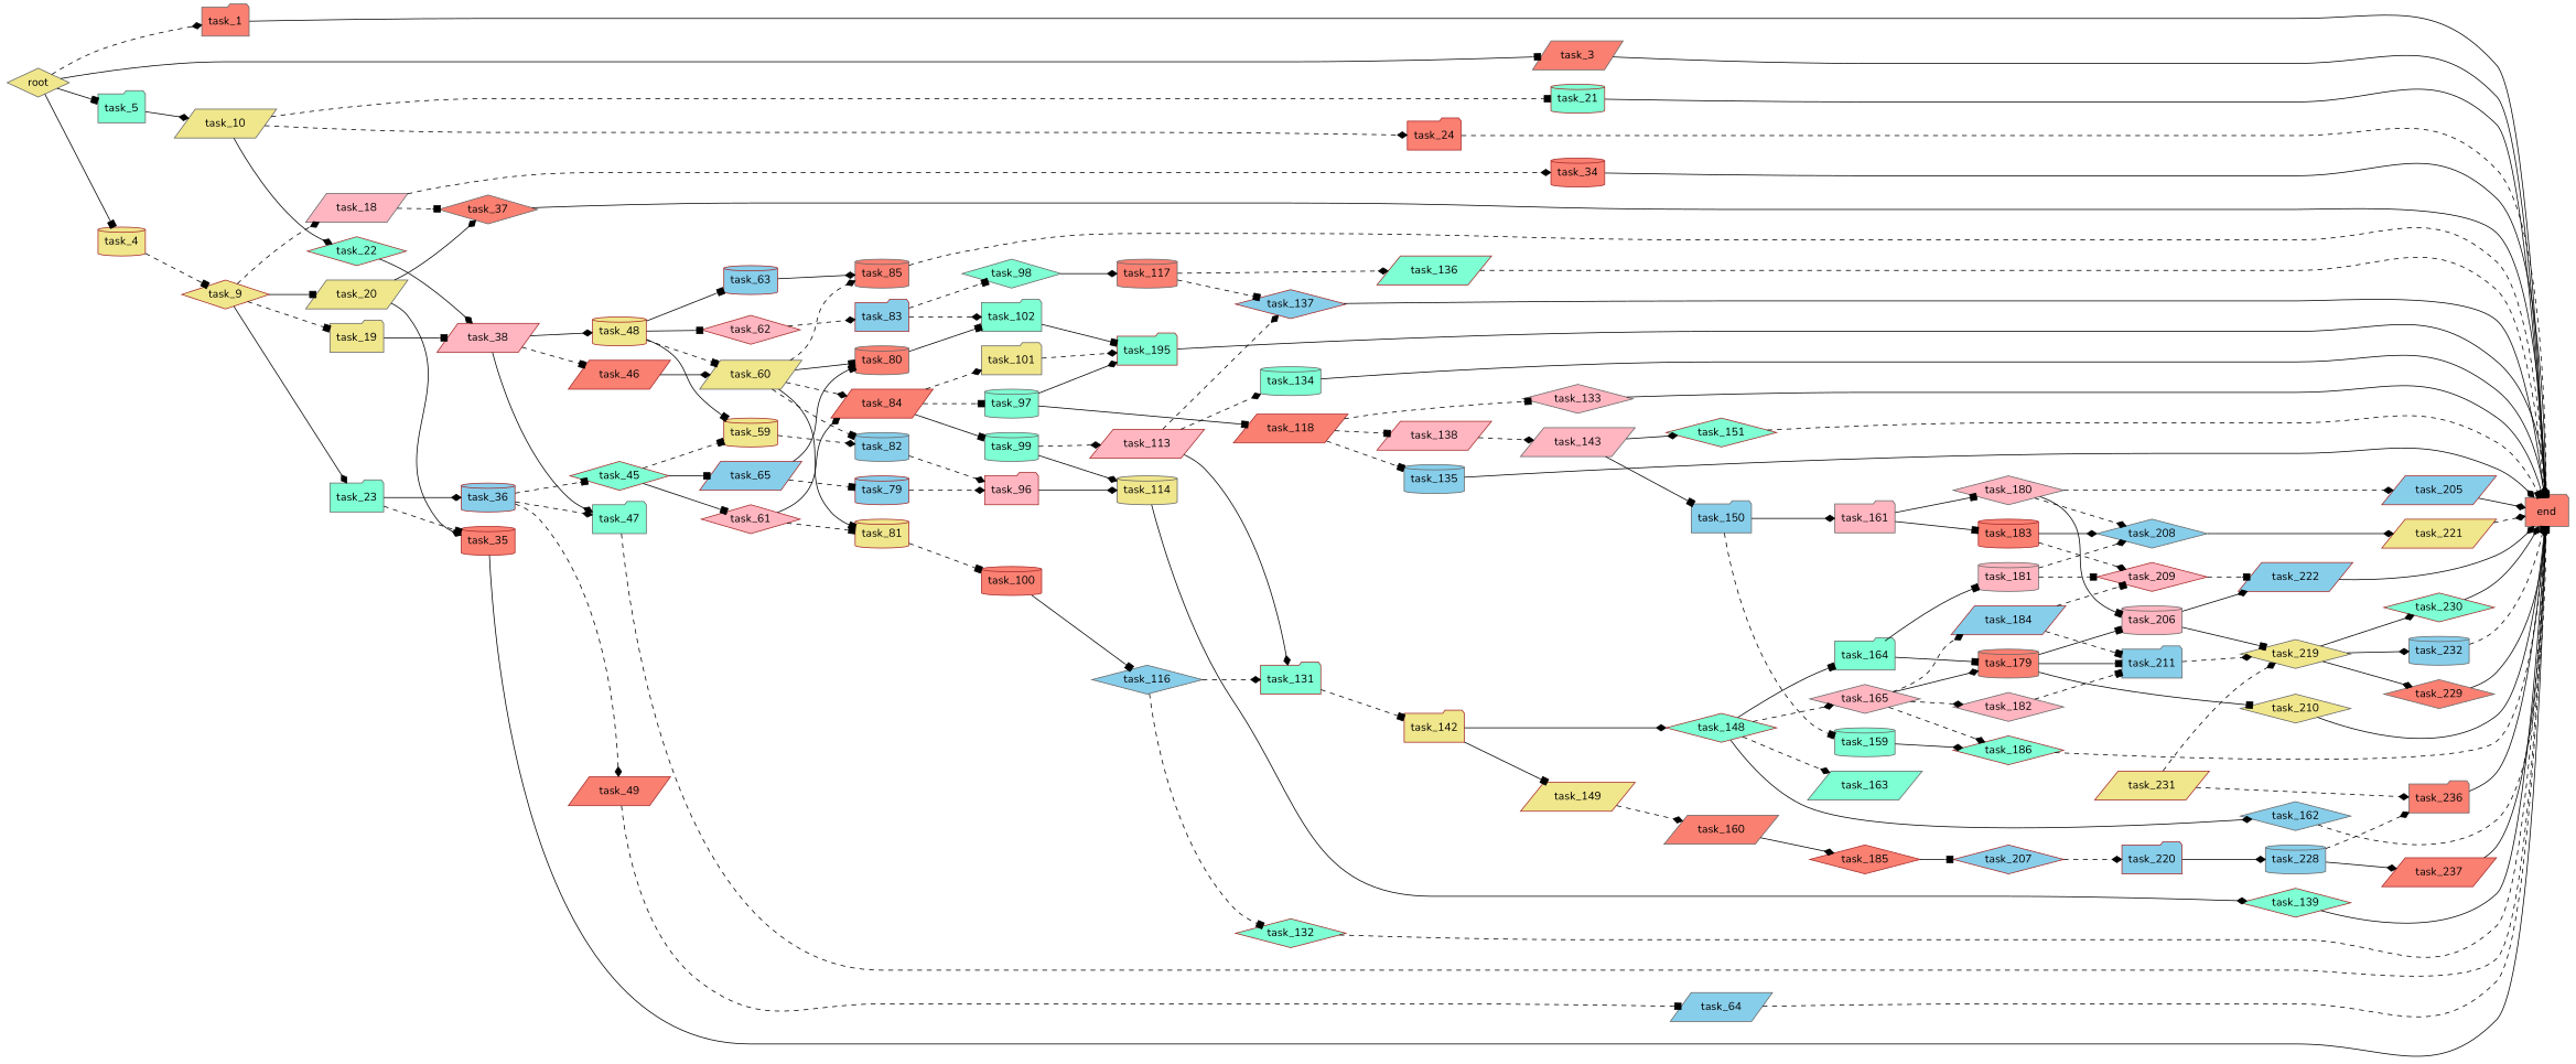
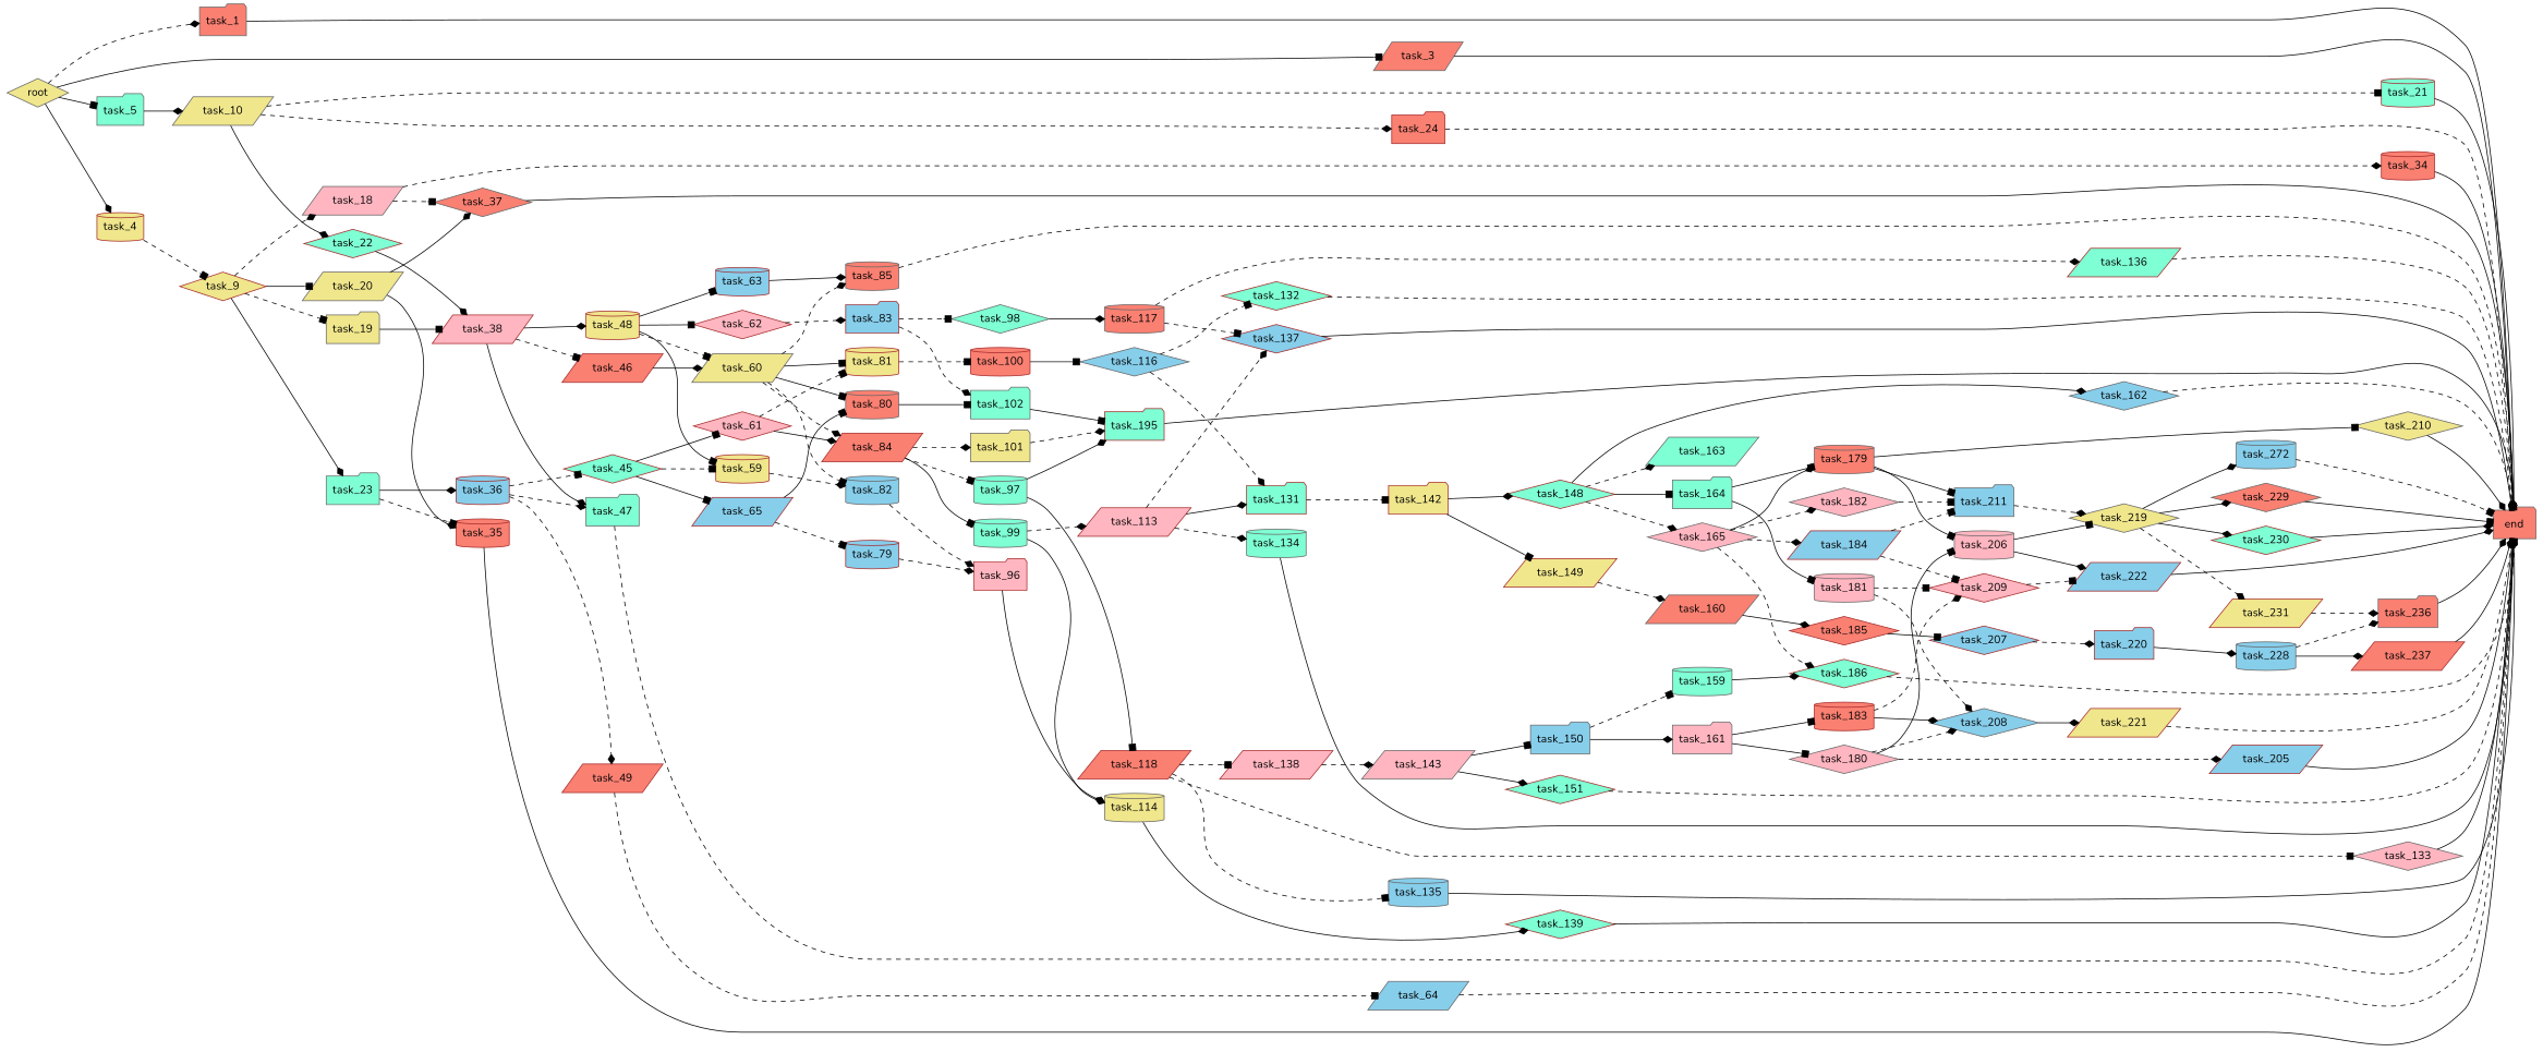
  digraph {
    fontname=Nunito
    rankdir=LR
    node [color=gray40 fillcolor=aquamarine fontname=Nunito shape=diamond style=filled]
    edge [arrowhead=diamond fontname=Nunito style=solid]
    root [fillcolor=khaki]
    task_1 [fillcolor=salmon shape=folder]
    task_3 [fillcolor=salmon shape=parallelogram]
    task_4 [color=brown fillcolor=khaki shape=cylinder]
    task_5 [shape=folder]
    end [fillcolor=salmon shape=folder]
    task_9 [color=brown fillcolor=khaki]
    task_10 [fillcolor=khaki shape=parallelogram]
    task_18 [fillcolor=lightpink shape=parallelogram]
    task_19 [fillcolor=khaki shape=folder]
    task_20 [fillcolor=khaki shape=parallelogram]
    task_23 [shape=folder]
    task_21 [color=brown shape=cylinder]
    task_22 [color=brown]
    task_24 [color=brown fillcolor=salmon shape=folder]
    task_34 [color=brown fillcolor=salmon shape=cylinder]
    task_37 [fillcolor=salmon]
    task_38 [color=brown fillcolor=lightpink shape=parallelogram]
    task_35 [color=brown fillcolor=salmon shape=cylinder]
    task_36 [color=brown fillcolor=skyblue shape=cylinder]
    task_47 [shape=folder]
    task_46 [color=brown fillcolor=salmon shape=parallelogram]
    task_48 [color=brown fillcolor=khaki shape=cylinder]
    task_45 [color=brown]
    task_49 [color=brown fillcolor=salmon shape=parallelogram]
    task_59 [color=brown fillcolor=khaki shape=cylinder]
    task_61 [color=brown fillcolor=lightpink]
    task_65 [color=brown fillcolor=skyblue shape=parallelogram]
    task_64 [fillcolor=skyblue shape=parallelogram]
    task_60 [fillcolor=khaki shape=parallelogram]
    task_62 [color=brown fillcolor=lightpink]
    task_63 [color=brown fillcolor=skyblue shape=cylinder]
    task_82 [fillcolor=skyblue shape=cylinder]
    task_81 [color=brown fillcolor=khaki shape=cylinder]
    task_84 [color=brown fillcolor=salmon shape=parallelogram]
    task_80 [fillcolor=salmon shape=cylinder]
    task_79 [color=brown fillcolor=skyblue shape=cylinder]
    task_85 [fillcolor=salmon shape=cylinder]
    task_83 [color=brown fillcolor=skyblue shape=folder]
    task_96 [color=brown fillcolor=lightpink shape=folder]
    task_102 [shape=folder]
    task_100 [color=brown fillcolor=salmon shape=cylinder]
    task_97 [shape=cylinder]
    task_99 [shape=cylinder]
    task_101 [fillcolor=khaki shape=folder]
    task_98
    task_114 [fillcolor=khaki shape=cylinder]
    n48 [color=brown label=task_195 shape=folder]
    task_116 [fillcolor=skyblue]
    task_117 [fillcolor=salmon shape=cylinder]
    task_118 [color=brown fillcolor=salmon shape=parallelogram]
    task_113 [color=brown fillcolor=lightpink shape=parallelogram]
    task_139 [color=brown]
    task_133 [fillcolor=lightpink]
    task_135 [fillcolor=skyblue shape=cylinder]
    task_138 [color=brown fillcolor=lightpink shape=parallelogram]
    task_137 [color=brown fillcolor=skyblue]
    task_136 [color=brown shape=parallelogram]
    task_131 [color=brown shape=folder]
    task_134 [shape=cylinder]
    task_132 [color=brown]
    task_142 [color=brown fillcolor=khaki shape=folder]
    task_143 [fillcolor=lightpink shape=parallelogram]
    task_148 [color=brown]
    task_149 [color=brown fillcolor=khaki shape=parallelogram]
    task_150 [fillcolor=skyblue shape=folder]
    task_151 [color=brown]
    task_162 [fillcolor=skyblue]
    task_163 [shape=parallelogram]
    task_164 [shape=folder]
    task_165 [fillcolor=lightpink]
    task_160 [fillcolor=salmon shape=parallelogram]
    task_159 [shape=cylinder]
    task_161 [fillcolor=lightpink shape=folder]
    task_179 [fillcolor=salmon shape=cylinder]
    task_181 [fillcolor=lightpink shape=cylinder]
    task_186 [color=brown]
    task_182 [fillcolor=lightpink]
    task_184 [color=brown fillcolor=skyblue shape=parallelogram]
    task_185 [color=brown fillcolor=salmon]
    task_180 [fillcolor=lightpink]
    task_183 [color=brown fillcolor=salmon shape=cylinder]
    task_207 [color=brown fillcolor=skyblue]
    task_206 [fillcolor=lightpink shape=cylinder]
    task_205 [color=brown fillcolor=skyblue shape=parallelogram]
    task_208 [fillcolor=skyblue]
    task_209 [color=brown fillcolor=lightpink]
    task_210 [fillcolor=khaki]
    task_211 [fillcolor=skyblue shape=folder]
    task_220 [color=brown fillcolor=skyblue shape=folder]
    task_219 [fillcolor=khaki]
    task_222 [color=brown fillcolor=skyblue shape=parallelogram]
    task_221 [color=brown fillcolor=khaki shape=parallelogram]
    task_229 [fillcolor=salmon]
    task_230 [color=brown]
    task_231 [color=brown fillcolor=khaki shape=parallelogram]
-   task_232 [fillcolor=skyblue shape=cylinder]
+   task_232 [fillcolor=skyblue shape=cylinder label=task_272]
    task_228 [fillcolor=skyblue shape=cylinder]
    task_236 [fillcolor=salmon shape=folder]
    task_237 [color=brown fillcolor=salmon shape=parallelogram]
    root -> task_1 [style=dashed]
    root -> task_3 [arrowhead=box]
-   root -> task_4 [arrowhead=box]
+   root -> task_4
    root -> task_5 [arrowhead=box]
    task_1 -> end [arrowhead=box]
    task_3 -> end [arrowhead=box]
    task_4 -> task_9 [arrowhead=box style=dashed]
    task_5 -> task_10
    task_9 -> task_18 [style=dashed]
    task_9 -> task_19 [arrowhead=box style=dashed]
    task_9 -> task_20 [arrowhead=box]
    task_9 -> task_23
    task_10 -> task_21 [arrowhead=box style=dashed]
    task_10 -> task_22
    task_10 -> task_24 [style=dashed]
    task_18 -> task_34 [style=dashed]
    task_18 -> task_37 [arrowhead=box style=dashed]
    task_19 -> task_38 [arrowhead=box]
    task_20 -> task_37
    task_20 -> task_35
    task_23 -> task_35 [arrowhead=box style=dashed]
    task_23 -> task_36
    task_21 -> end
    task_22 -> task_38
    task_24 -> end [style=dashed]
    task_34 -> end [arrowhead=box]
    task_37 -> end
    task_38 -> task_47
    task_38 -> task_46 [arrowhead=box style=dashed]
    task_38 -> task_48
    task_35 -> end
    task_36 -> task_47 [style=dashed]
    task_36 -> task_45 [arrowhead=box style=dashed]
    task_36 -> task_49 [style=dashed]
    task_47 -> end [arrowhead=box style=dashed]
    task_46 -> task_60
    task_48 -> task_59 [arrowhead=box]
    task_48 -> task_60 [arrowhead=box style=dashed]
    task_48 -> task_62 [arrowhead=box]
    task_48 -> task_63 [arrowhead=box]
    task_45 -> task_59 [arrowhead=box style=dashed]
    task_45 -> task_61 [arrowhead=box]
    task_45 -> task_65 [arrowhead=box]
    task_49 -> task_64 [arrowhead=box style=dashed]
    task_59 -> task_82 [style=dashed]
    task_61 -> task_81 [arrowhead=box style=dashed]
    task_61 -> task_84
    task_65 -> task_80 [arrowhead=box]
    task_65 -> task_79 [arrowhead=box style=dashed]
    task_64 -> end [arrowhead=box style=dashed]
    task_60 -> task_82 [arrowhead=box style=dashed]
    task_60 -> task_81 [arrowhead=box]
    task_60 -> task_84 [style=dashed]
    task_60 -> task_80 [arrowhead=box]
    task_60 -> task_85 [style=dashed]
    task_62 -> task_83 [style=dashed]
    task_63 -> task_85
    task_82 -> task_96 [style=dashed]
    task_81 -> task_100 [arrowhead=box style=dashed]
    task_84 -> task_97 [arrowhead=box style=dashed]
    task_84 -> task_99 [arrowhead=box]
    task_84 -> task_101 [style=dashed]
    task_80 -> task_102 [arrowhead=box]
    task_79 -> task_96 [style=dashed]
    task_85 -> end [arrowhead=box style=dashed]
    task_83 -> task_102 [style=dashed]
    task_83 -> task_98 [arrowhead=box style=dashed]
    task_96 -> task_114
    task_102 -> n48 [arrowhead=box]
    task_100 -> task_116 [arrowhead=box]
    task_97 -> n48
    task_97 -> task_118 [arrowhead=box]
    task_99 -> task_114
    task_99 -> task_113 [style=dashed]
    task_101 -> n48 [style=dashed]
    task_98 -> task_117
    task_114 -> task_139
    n48 -> end
    task_116 -> task_131 [style=dashed]
    task_116 -> task_132 [arrowhead=box style=dashed]
    task_117 -> task_137 [arrowhead=box style=dashed]
    task_117 -> task_136 [style=dashed]
    task_118 -> task_133 [arrowhead=box style=dashed]
    task_118 -> task_135 [arrowhead=box style=dashed]
    task_118 -> task_138 [arrowhead=box style=dashed]
    task_113 -> task_137 [style=dashed]
    task_113 -> task_131
    task_113 -> task_134 [style=dashed]
    task_139 -> end [arrowhead=box]
    task_133 -> end [arrowhead=box]
    task_135 -> end
    task_138 -> task_143 [style=dashed]
    task_137 -> end
    task_136 -> end [style=dashed]
    task_131 -> task_142 [arrowhead=box style=dashed]
    task_134 -> end
    task_132 -> end [arrowhead=box style=dashed]
    task_142 -> task_148
    task_142 -> task_149 [arrowhead=box]
    task_143 -> task_150 [arrowhead=box]
    task_143 -> task_151
    task_148 -> task_162
    task_148 -> task_163 [style=dashed]
    task_148 -> task_164 [arrowhead=box]
    task_148 -> task_165 [style=dashed]
    task_149 -> task_160 [style=dashed]
    task_150 -> task_159 [arrowhead=box style=dashed]
    task_150 -> task_161
    task_151 -> end [arrowhead=box style=dashed]
    task_162 -> end [arrowhead=box style=dashed]
    task_164 -> task_179 [arrowhead=box]
    task_164 -> task_181 [arrowhead=box]
    task_165 -> task_179
    task_165 -> task_186 [style=dashed]
    task_165 -> task_182 [style=dashed]
    task_165 -> task_184 [style=dashed]
    task_160 -> task_185
    task_159 -> task_186
    task_161 -> task_180 [arrowhead=box]
    task_161 -> task_183 [arrowhead=box]
    task_179 -> task_206 [arrowhead=box]
    task_179 -> task_210 [arrowhead=box]
    task_179 -> task_211 [arrowhead=box]
    task_181 -> task_208 [style=dashed]
    task_181 -> task_209 [arrowhead=box style=dashed]
    task_186 -> end [arrowhead=box style=dashed]
    task_182 -> task_211 [arrowhead=box style=dashed]
    task_184 -> task_209 [arrowhead=box style=dashed]
    task_184 -> task_211 [arrowhead=box style=dashed]
    task_185 -> task_207 [arrowhead=box]
    task_180 -> task_206 [arrowhead=box]
    task_180 -> task_205 [style=dashed]
    task_180 -> task_208 [style=dashed]
    task_183 -> task_208
    task_183 -> task_209 [style=dashed]
    task_207 -> task_220 [style=dashed]
    task_206 -> task_219 [arrowhead=box]
    task_206 -> task_222
    task_205 -> end
    task_208 -> task_221
    task_209 -> task_222 [arrowhead=box style=dashed]
    task_210 -> end
    task_211 -> task_219 [style=dashed]
    task_220 -> task_228
    task_219 -> task_229
    task_219 -> task_230
-   task_231 -> task_219 [style=dashed]
+   task_219 -> task_231 [style=dashed]
    task_219 -> task_232
    task_222 -> end
    task_221 -> end [style=dashed]
    task_229 -> end [arrowhead=box]
    task_230 -> end
    task_231 -> task_236 [style=dashed]
    task_232 -> end [arrowhead=box style=dashed]
    task_228 -> task_236 [style=dashed]
    task_228 -> task_237
    task_236 -> end
    task_237 -> end
  }
